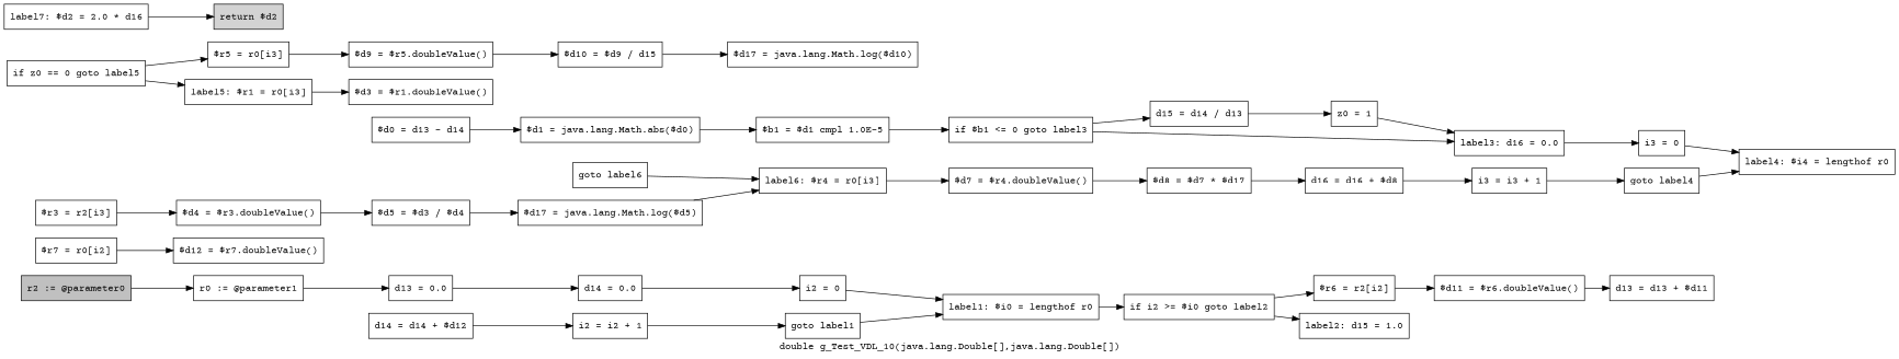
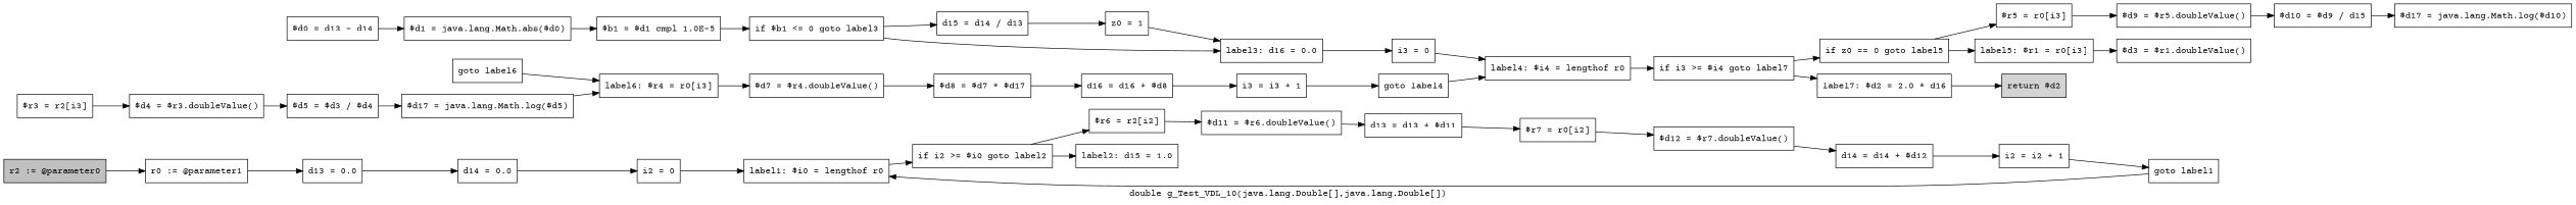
  digraph {
    fontname="Courier Prime"
    label="double g_Test_VDL_10(java.lang.Double[],java.lang.Double[])"
    rankdir=LR
    node [fontname="Courier Prime" shape=box]
    edge [fontname="Courier Prime"]
    n1 [fillcolor=gray label="r2 := @parameter0" style=filled]
    n2 [label="r0 := @parameter1"]
    n3 [label="d13 = 0.0"]
    n4 [label="d14 = 0.0"]
    n5 [label="i2 = 0"]
    n6 [label="label1: $i0 = lengthof r0"]
    n7 [label="if i2 >= $i0 goto label2"]
    n8 [label="$r6 = r2[i2]"]
    n9 [label="label2: d15 = 1.0"]
    n10 [label="$d11 = $r6.doubleValue()"]
    n11 [label="d13 = d13 + $d11"]
    n12 [label="$r7 = r0[i2]"]
    n13 [label="$d12 = $r7.doubleValue()"]
    n14 [label="d14 = d14 + $d12"]
    n15 [label="i2 = i2 + 1"]
    n16 [label="goto label1"]
    n17 [label="$d0 = d13 - d14"]
    n18 [label="$d1 = java.lang.Math.abs($d0)"]
    n19 [label="$b1 = $d1 cmpl 1.0E-5"]
    n20 [label="if $b1 <= 0 goto label3"]
    n21 [label="d15 = d14 / d13"]
    n22 [label="label3: d16 = 0.0"]
    n23 [label="z0 = 1"]
    n24 [label="i3 = 0"]
    n25 [label="label4: $i4 = lengthof r0"]
+   n26 [label="if i3 >= $i4 goto label7"]
    n27 [label="if z0 == 0 goto label5"]
    n28 [label="label7: $d2 = 2.0 * d16"]
    n29 [label="$r5 = r0[i3]"]
    n30 [label="label5: $r1 = r0[i3]"]
    n31 [fillcolor=lightgray label="return $d2" style=filled]
    n32 [label="$d9 = $r5.doubleValue()"]
    n33 [label="$d3 = $r1.doubleValue()"]
    n34 [label="$d10 = $d9 / d15"]
    n35 [label="$d17 = java.lang.Math.log($d10)"]
    n36 [label="goto label6"]
    n37 [label="label6: $r4 = r0[i3]"]
    n38 [label="$d7 = $r4.doubleValue()"]
    n39 [label="$d8 = $d7 * $d17"]
    n40 [label="$r3 = r2[i3]"]
    n41 [label="$d4 = $r3.doubleValue()"]
    n42 [label="$d5 = $d3 / $d4"]
    n43 [label="$d17 = java.lang.Math.log($d5)"]
    n44 [label="d16 = d16 + $d8"]
    n45 [label="i3 = i3 + 1"]
    n46 [label="goto label4"]
    n1 -> n2
    n2 -> n3
    n3 -> n4
    n4 -> n5
    n5 -> n6
    n6 -> n7
    n7 -> n8
    n7 -> n9
    n8 -> n10
    n10 -> n11
+   n11 -> n12
    n12 -> n13
+   n13 -> n14
    n14 -> n15
    n15 -> n16
    n16 -> n6
    n17 -> n18
    n18 -> n19
    n19 -> n20
    n20 -> n21
    n20 -> n22
    n21 -> n23
    n22 -> n24
    n23 -> n22
    n24 -> n25
+   n25 -> n26
+   n26 -> n27
+   n26 -> n28
    n27 -> n29
    n27 -> n30
    n28 -> n31
    n29 -> n32
    n30 -> n33
    n32 -> n34
    n34 -> n35
    n36 -> n37
    n37 -> n38
    n38 -> n39
    n39 -> n44
    n40 -> n41
    n41 -> n42
    n42 -> n43
    n43 -> n37
    n44 -> n45
    n45 -> n46
    n46 -> n25
  }
